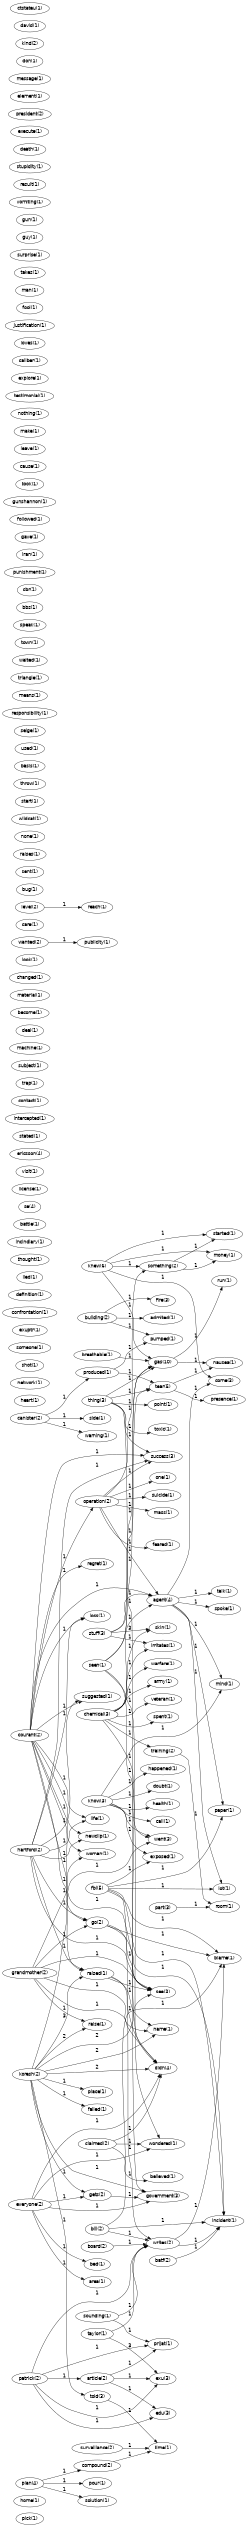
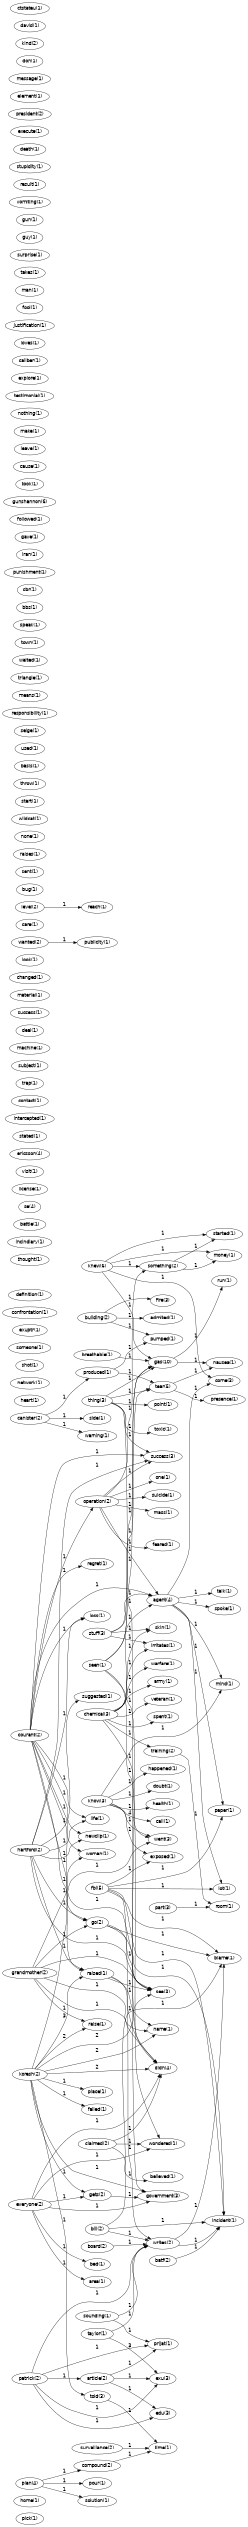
  digraph {
    fontname="DejaVu Sans"
    rankdir=LR
    node [fontname="DejaVu Sans"]
    edge [fontname="DejaVu Sans"]
    n1 [label="pick(1)"]
    n2 [label="home(1)"]
    n3 [label="breathable(1)"]
    n4 [label="gas(10)"]
    n5 [label="chemical(3)"]
    n6 [label="irritates(1)"]
    n7 [label="skin(1)"]
    n8 [label="army(1)"]
    n9 [label="veteran(1)"]
    n10 [label="spent(1)"]
    n11 [label="agent(4)"]
    n12 [label="training(2)"]
    n13 [label="warfare(1)"]
    n14 [label="went(3)"]
    n15 [label="come(3)"]
    n16 [label="talk(1)"]
    n17 [label="spoke(1)"]
    n18 [label="mind(1)"]
    n19 [label="paper(1)"]
    n20 [label="lot(1)"]
    n21 [label="room(1)"]
    n22 [label="stuff(3)"]
    n23 [label="nausea(1)"]
    n24 [label="run(1)"]
    n25 [label="heart(1)"]
    n26 [label="network(1)"]
    n27 [label="shot(1)"]
    n28 [label="plan(4)"]
    n29 [label="pour(1)"]
    n30 [label="solution(1)"]
    n31 [label="compound(2)"]
    n32 [label="time(1)"]
    n33 [label="grandmother(2)"]
    n34 [label="woman(1)"]
    n35 [label="go(2)"]
    n36 [label="name(1)"]
    n37 [label="raise(1)"]
    n38 [label="see(3)"]
    n39 [label="didn(4)"]
    n40 [label="blame(1)"]
    n41 [label="incident(1)"]
    n42 [label="someone(1)"]
    n43 [label="courant(2)"]
    n44 [label="operation(2)"]
    n45 [label="regret(1)"]
    n46 [label="newclip(1)"]
    n47 [label="raised(1)"]
    n48 [label="success(3)"]
    n49 [label="loss(1)"]
    n50 [label="suggested(1)"]
    n51 [label="life(1)"]
    n52 [label="something(2)"]
    n53 [label="suicide(1)"]
    n54 [label="mass(1)"]
    n55 [label="feared(1)"]
    n56 [label="one(1)"]
    n57 [label="started(1)"]
    n58 [label="money(1)"]
    n59 [label="exuptr(1)"]
    n60 [label="knew(6)"]
    n61 [label="canister(2)"]
    n62 [label="produced(1)"]
    n63 [label="side(1)"]
    n64 [label="warning(1)"]
    n65 [label="tear(5)"]
    n66 [label="pumped(1)"]
    n67 [label="presence(1)"]
    n68 [label="confrontation(1)"]
    n69 [label="definition(1)"]
-   n70 [label="lied(1)"]
    n71 [label="thought(1)"]
    n72 [label="thing(3)"]
    n73 [label="point(1)"]
    n74 [label="toxic(1)"]
    n75 [label="government(3)"]
    n76 [label="incindiary(1)"]
    n77 [label="battle(1)"]
    n78 [label="se(4)"]
    n79 [label="license(1)"]
    n80 [label="visit(1)"]
    n81 [label="ericsson(4)"]
    n82 [label="stated(1)"]
    n83 [label="intercepted(1)"]
    n84 [label="contact(1)"]
    n85 [label="patrick(2)"]
    n86 [label="article(2)"]
    n87 [label="edu(3)"]
    n88 [label="prijat(1)"]
    n89 [label="writes(2)"]
    n90 [label="exu(3)"]
    n91 [label="claimed(2)"]
    n92 [label="believed(1)"]
    n93 [label="wondered(1)"]
    n94 [label="seen(1)"]
    n95 [label="trap(1)"]
    n96 [label="subject(1)"]
    n97 [label="machine(1)"]
    n98 [label="deal(1)"]
-   n99 [label="become(1)"]
+   n99 [label="success(1)"]
    n100 [label="material(1)"]
    n101 [label="changed(1)"]
    n102 [label="look(1)"]
    n103 [label="know(3)"]
    n104 [label="happened(1)"]
    n105 [label="doubt(1)"]
    n106 [label="health(1)"]
    n107 [label="exposed(1)"]
    n108 [label="call(1)"]
    n109 [label="wanted(2)"]
    n110 [label="publicity(1)"]
    n111 [label="care(1)"]
    n112 [label="level(2)"]
    n113 [label="reach(1)"]
    n114 [label="building(2)"]
    n115 [label="fire(3)"]
    n116 [label="admited(1)"]
    n117 [label="bug(1)"]
    n118 [label="hartford(2)"]
    n119 [label="sent(1)"]
    n120 [label="raises(1)"]
    n121 [label="none(1)"]
    n122 [label="wildcat(1)"]
    n123 [label="start(1)"]
    n124 [label="everyone(2)"]
    n125 [label="bed(1)"]
    n126 [label="gets(2)"]
    n127 [label="area(1)"]
    n128 [label="throw(1)"]
    n129 [label="basis(1)"]
    n130 [label="used(1)"]
    n131 [label="seige(1)"]
    n132 [label="responsibility(1)"]
    n133 [label="means(1)"]
    n134 [label="triangle(1)"]
    n135 [label="waited(1)"]
    n136 [label="town(1)"]
    n137 [label="speak(1)"]
    n138 [label="sounding(1)"]
    n139 [label="bbs(1)"]
    n140 [label="cbr(1)"]
    n141 [label="punishment(1)"]
    n142 [label="iran(1)"]
    n143 [label="gave(1)"]
    n144 [label="koresh(2)"]
    n145 [label="place(1)"]
    n146 [label="failed(1)"]
    n147 [label="told(3)"]
    n148 [label="followed(1)"]
-   n149 [label="gunshannon(1)"]
+   n149 [label="gunshannon(6)"]
    n150 [label="took(1)"]
    n151 [label="part(3)"]
    n152 [label="cause(1)"]
    n153 [label="leave(1)"]
    n154 [label="make(1)"]
    n155 [label="survaillance(2)"]
    n156 [label="nothing(1)"]
    n157 [label="testimonial(1)"]
    n158 [label="explore(1)"]
    n159 [label="caliber(1)"]
    n160 [label="loves(1)"]
    n161 [label="justification(1)"]
    n162 [label="fool(1)"]
    n163 [label="man(1)"]
    n164 [label="takes(1)"]
    n165 [label="surprise(1)"]
    n166 [label="guy(1)"]
    n167 [label="gun(1)"]
    n168 [label="vomiting(1)"]
    n169 [label="result(1)"]
    n170 [label="stupidity(1)"]
    n171 [label="bill(2)"]
    n172 [label="death(1)"]
    n173 [label="execute(1)"]
    n174 [label="taylor(1)"]
    n175 [label="president(2)"]
    n176 [label="fbi(5)"]
    n177 [label="element(1)"]
    n178 [label="board(2)"]
    n179 [label="message(1)"]
    n180 [label="don(1)"]
    n181 [label="kind(2)"]
    n182 [label="david(1)"]
    n183 [label="batf(2)"]
    n184 [label="ctstateu(1)"]
    n3 -> n4 [label=1]
    n4 -> n23 [label=1]
    n4 -> n24 [label=1]
    n5 -> n6 [label=1]
    n5 -> n7 [label=1]
    n5 -> n8 [label=1]
    n5 -> n9 [label=1]
    n5 -> n10 [label=1]
    n5 -> n11 [label=1]
    n5 -> n12 [label=1]
    n5 -> n13 [label=1]
    n5 -> n14 [label=1]
    n11 -> n15 [label=1]
    n11 -> n16 [label=1]
    n11 -> n17 [label=1]
    n11 -> n18 [label=1]
    n11 -> n19 [label=1]
    n11 -> n20 [label=1]
    n12 -> n21 [label=1]
    n22 -> n4 [label=1]
    n22 -> n6 [label=1]
-   n22 -> n7 [label=3]
+   n22 -> n7 [label=1]
    n22 -> n11 [label=1]
    n28 -> n29 [label=1]
    n28 -> n30 [label=1]
    n28 -> n31 [label=1]
    n31 -> n32 [label=1]
    n33 -> n34 [label=1]
    n33 -> n35 [label=1]
    n33 -> n36 [label=1]
    n33 -> n37 [label=1]
    n33 -> n38 [label=1]
    n33 -> n39 [label=1]
    n35 -> n38 [label=1]
    n35 -> n40 [label=1]
    n35 -> n41 [label=1]
    n43 -> n11 [label=1]
    n43 -> n34 [label=1]
    n43 -> n35 [label=1]
    n43 -> n38 [label=1]
    n43 -> n44 [label=1]
    n43 -> n45 [label=1]
    n43 -> n46 [label=1]
    n43 -> n47 [label=1]
    n43 -> n48 [label=1]
    n43 -> n49 [label=1]
-   n43 -> n50 [label=1]
    n43 -> n51 [label=1]
    n44 -> n11 [label=1]
    n44 -> n48 [label=1]
    n44 -> n52 [label=1]
    n44 -> n53 [label=1]
    n44 -> n54 [label=1]
    n44 -> n55 [label=1]
    n44 -> n56 [label=1]
    n47 -> n36 [label=1]
    n47 -> n38 [label=1]
    n47 -> n39 [label=1]
    n52 -> n57 [label=1]
    n52 -> n58 [label=1]
    n60 -> n4 [label=1]
    n60 -> n15 [label=1]
    n60 -> n52 [label=1]
    n60 -> n57 [label=1]
    n60 -> n58 [label=1]
    n61 -> n62 [label=1]
    n61 -> n63 [label=1]
    n61 -> n64 [label=1]
    n62 -> n65 [label=1]
    n62 -> n66 [label=1]
    n65 -> n23 [label=1]
    n65 -> n67 [label=1]
    n72 -> n4 [label=1]
    n72 -> n48 [label=1]
    n72 -> n65 [label=1]
    n72 -> n73 [label=1]
    n72 -> n74 [label=1]
    n72 -> n75 [label=1]
    n85 -> n86 [label=1]
    n85 -> n87 [label=1]
    n85 -> n88 [label=1]
    n85 -> n89 [label=1]
    n85 -> n90 [label=1]
    n86 -> n87 [label=1]
    n86 -> n88 [label=1]
    n86 -> n90 [label=1]
    n89 -> n40 [label=1]
    n89 -> n41 [label=1]
    n91 -> n39 [label=1]
    n91 -> n92 [label=1]
    n91 -> n93 [label=1]
    n94 -> n4 [label=1]
    n94 -> n39 [label=1]
    n94 -> n65 [label=1]
    n94 -> n93 [label=1]
    n103 -> n14 [label=1]
    n103 -> n18 [label=1]
    n103 -> n104 [label=1]
    n103 -> n105 [label=1]
    n103 -> n106 [label=1]
    n103 -> n107 [label=1]
-   n103 -> n108 [label=1]
+   n103 -> n108 [label=4]
    n109 -> n110 [label=1]
    n112 -> n113 [label=1]
    n114 -> n66 [label=1]
    n114 -> n115 [label=1]
    n114 -> n116 [label=1]
    n118 -> n35 [label=1]
    n118 -> n38 [label=1]
    n118 -> n46 [label=1]
    n118 -> n47 [label=1]
    n118 -> n48 [label=1]
    n118 -> n49 [label=1]
    n118 -> n50 [label=1]
    n118 -> n51 [label=1]
    n124 -> n39 [label=1]
    n124 -> n75 [label=1]
    n124 -> n93 [label=1]
    n124 -> n125 [label=1]
    n124 -> n126 [label=1]
    n124 -> n127 [label=1]
    n126 -> n75 [label=1]
    n138 -> n88 [label=1]
    n138 -> n89 [label=1]
    n144 -> n14 [label=1]
    n144 -> n36 [label=2]
    n144 -> n37 [label=2]
    n144 -> n38 [label=2]
    n144 -> n39 [label=2]
    n144 -> n47 [label=3]
    n144 -> n75 [label=1]
    n144 -> n126 [label=1]
    n144 -> n145 [label=1]
    n144 -> n146 [label=1]
    n144 -> n147 [label=1]
    n147 -> n32 [label=1]
    n151 -> n21 [label=1]
    n155 -> n32 [label=1]
    n171 -> n40 [label=1]
    n171 -> n41 [label=1]
    n171 -> n89 [label=1]
    n174 -> n89 [label=1]
    n174 -> n90 [label=3]
    n176 -> n19 [label=1]
    n176 -> n20 [label=1]
    n176 -> n40 [label=1]
    n176 -> n41 [label=1]
    n176 -> n89 [label=1]
    n176 -> n107 [label=1]
    n178 -> n89 [label=1]
    n183 -> n41 [label=1]
  }
